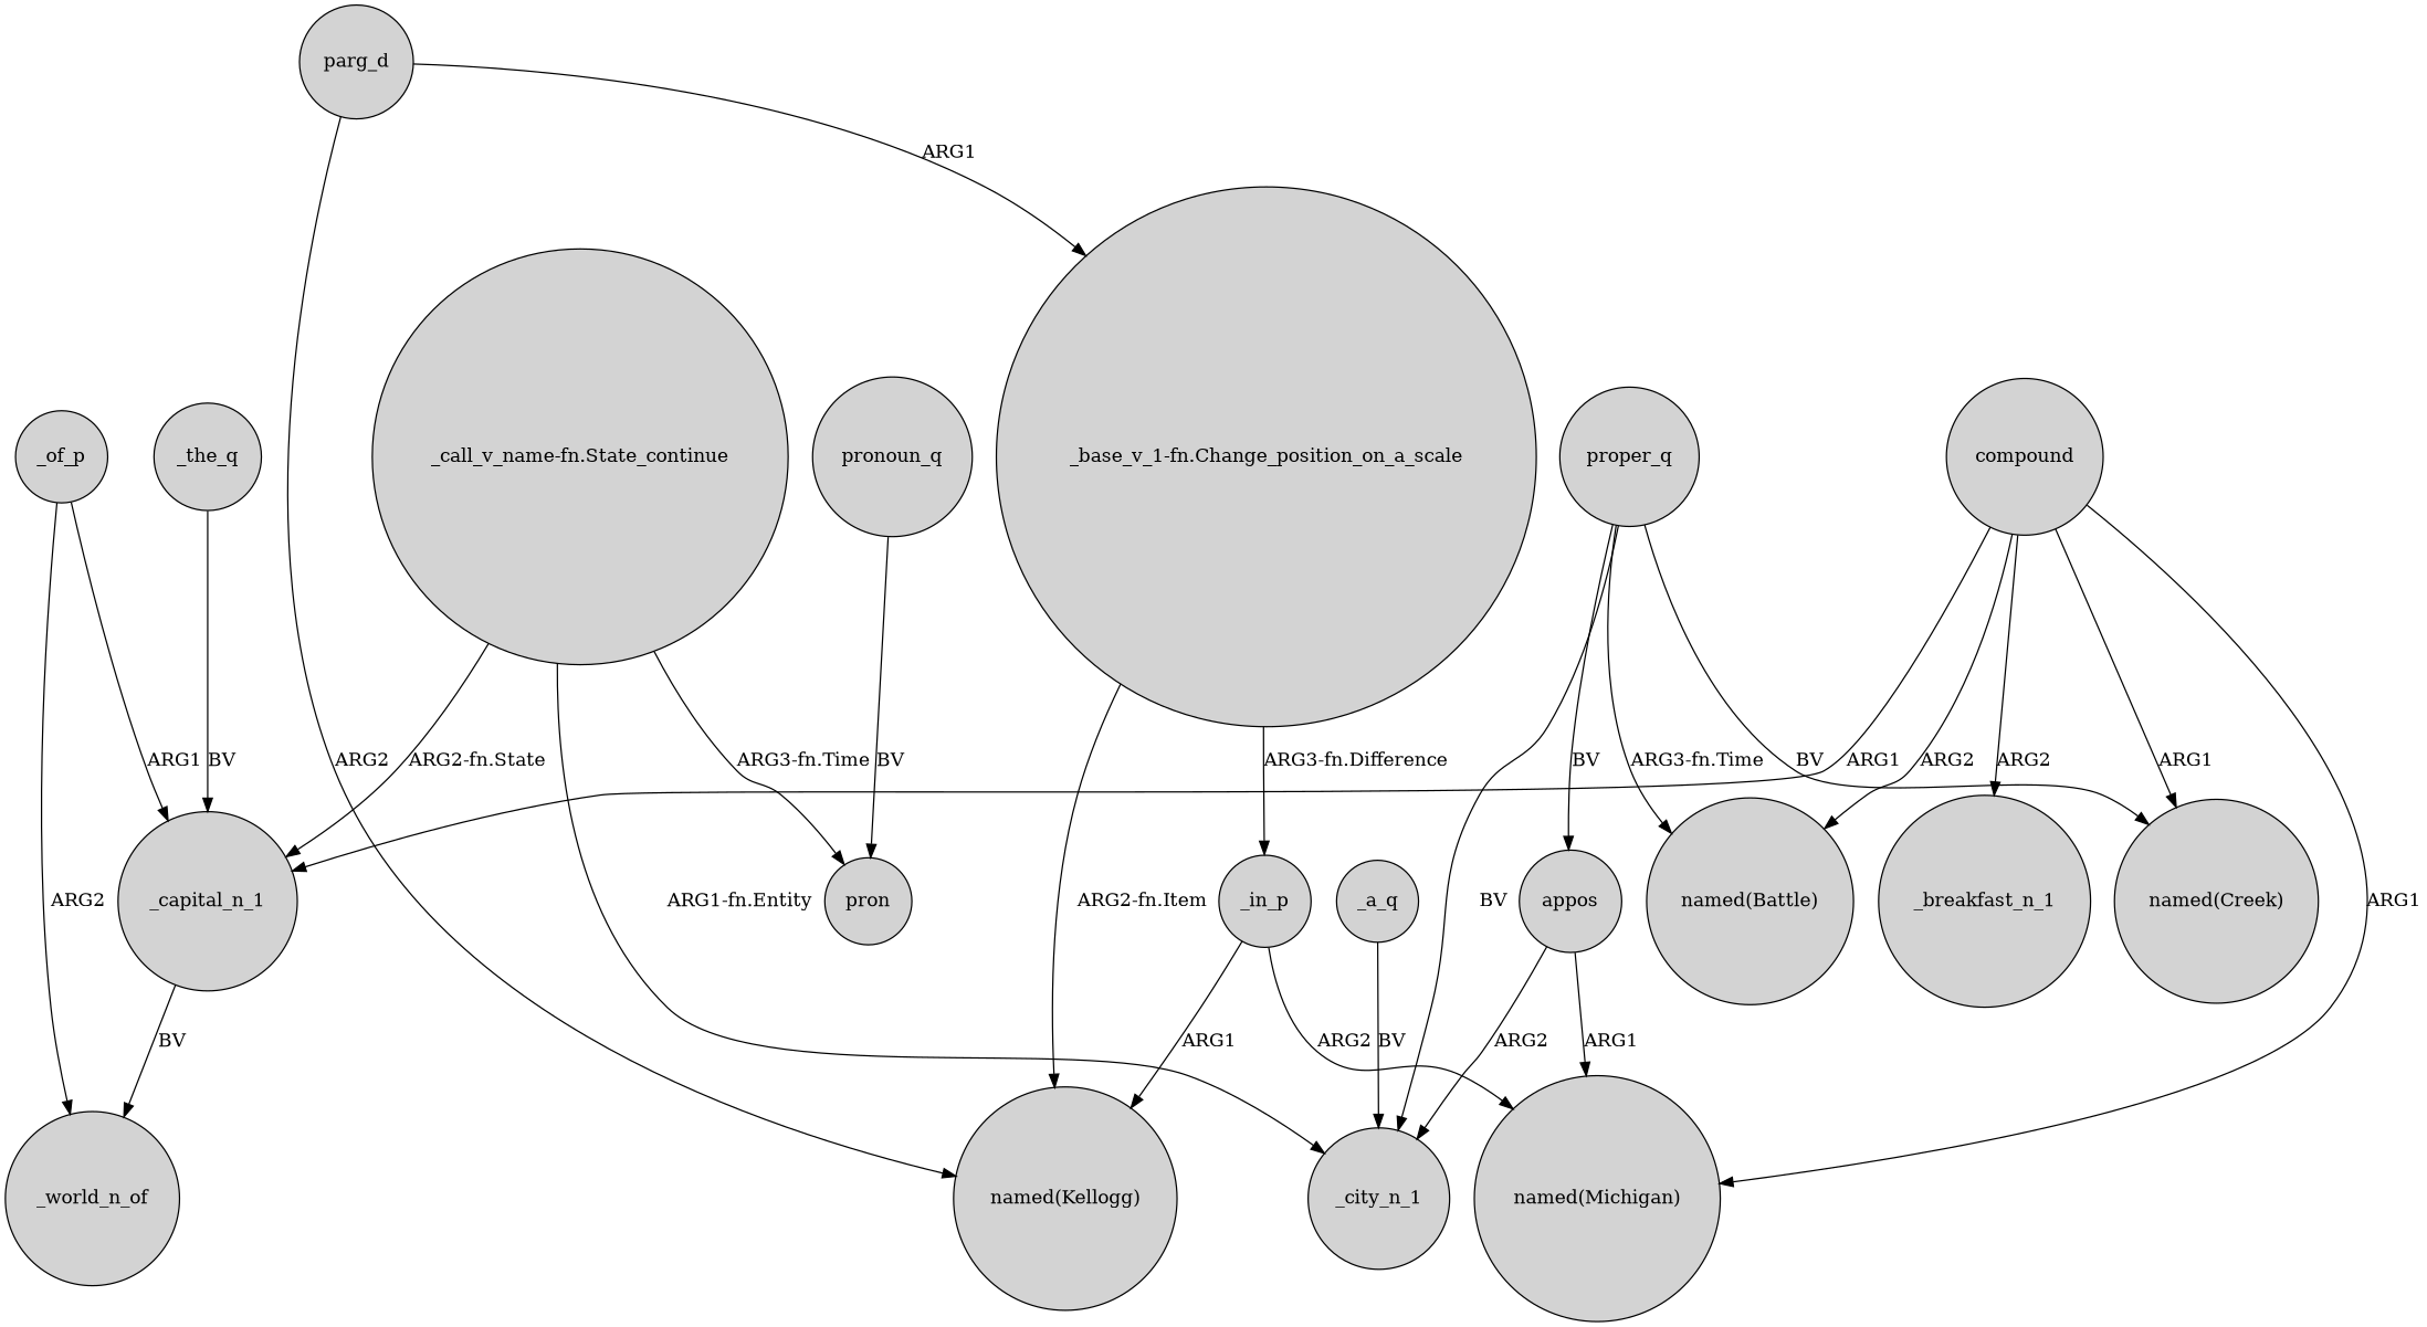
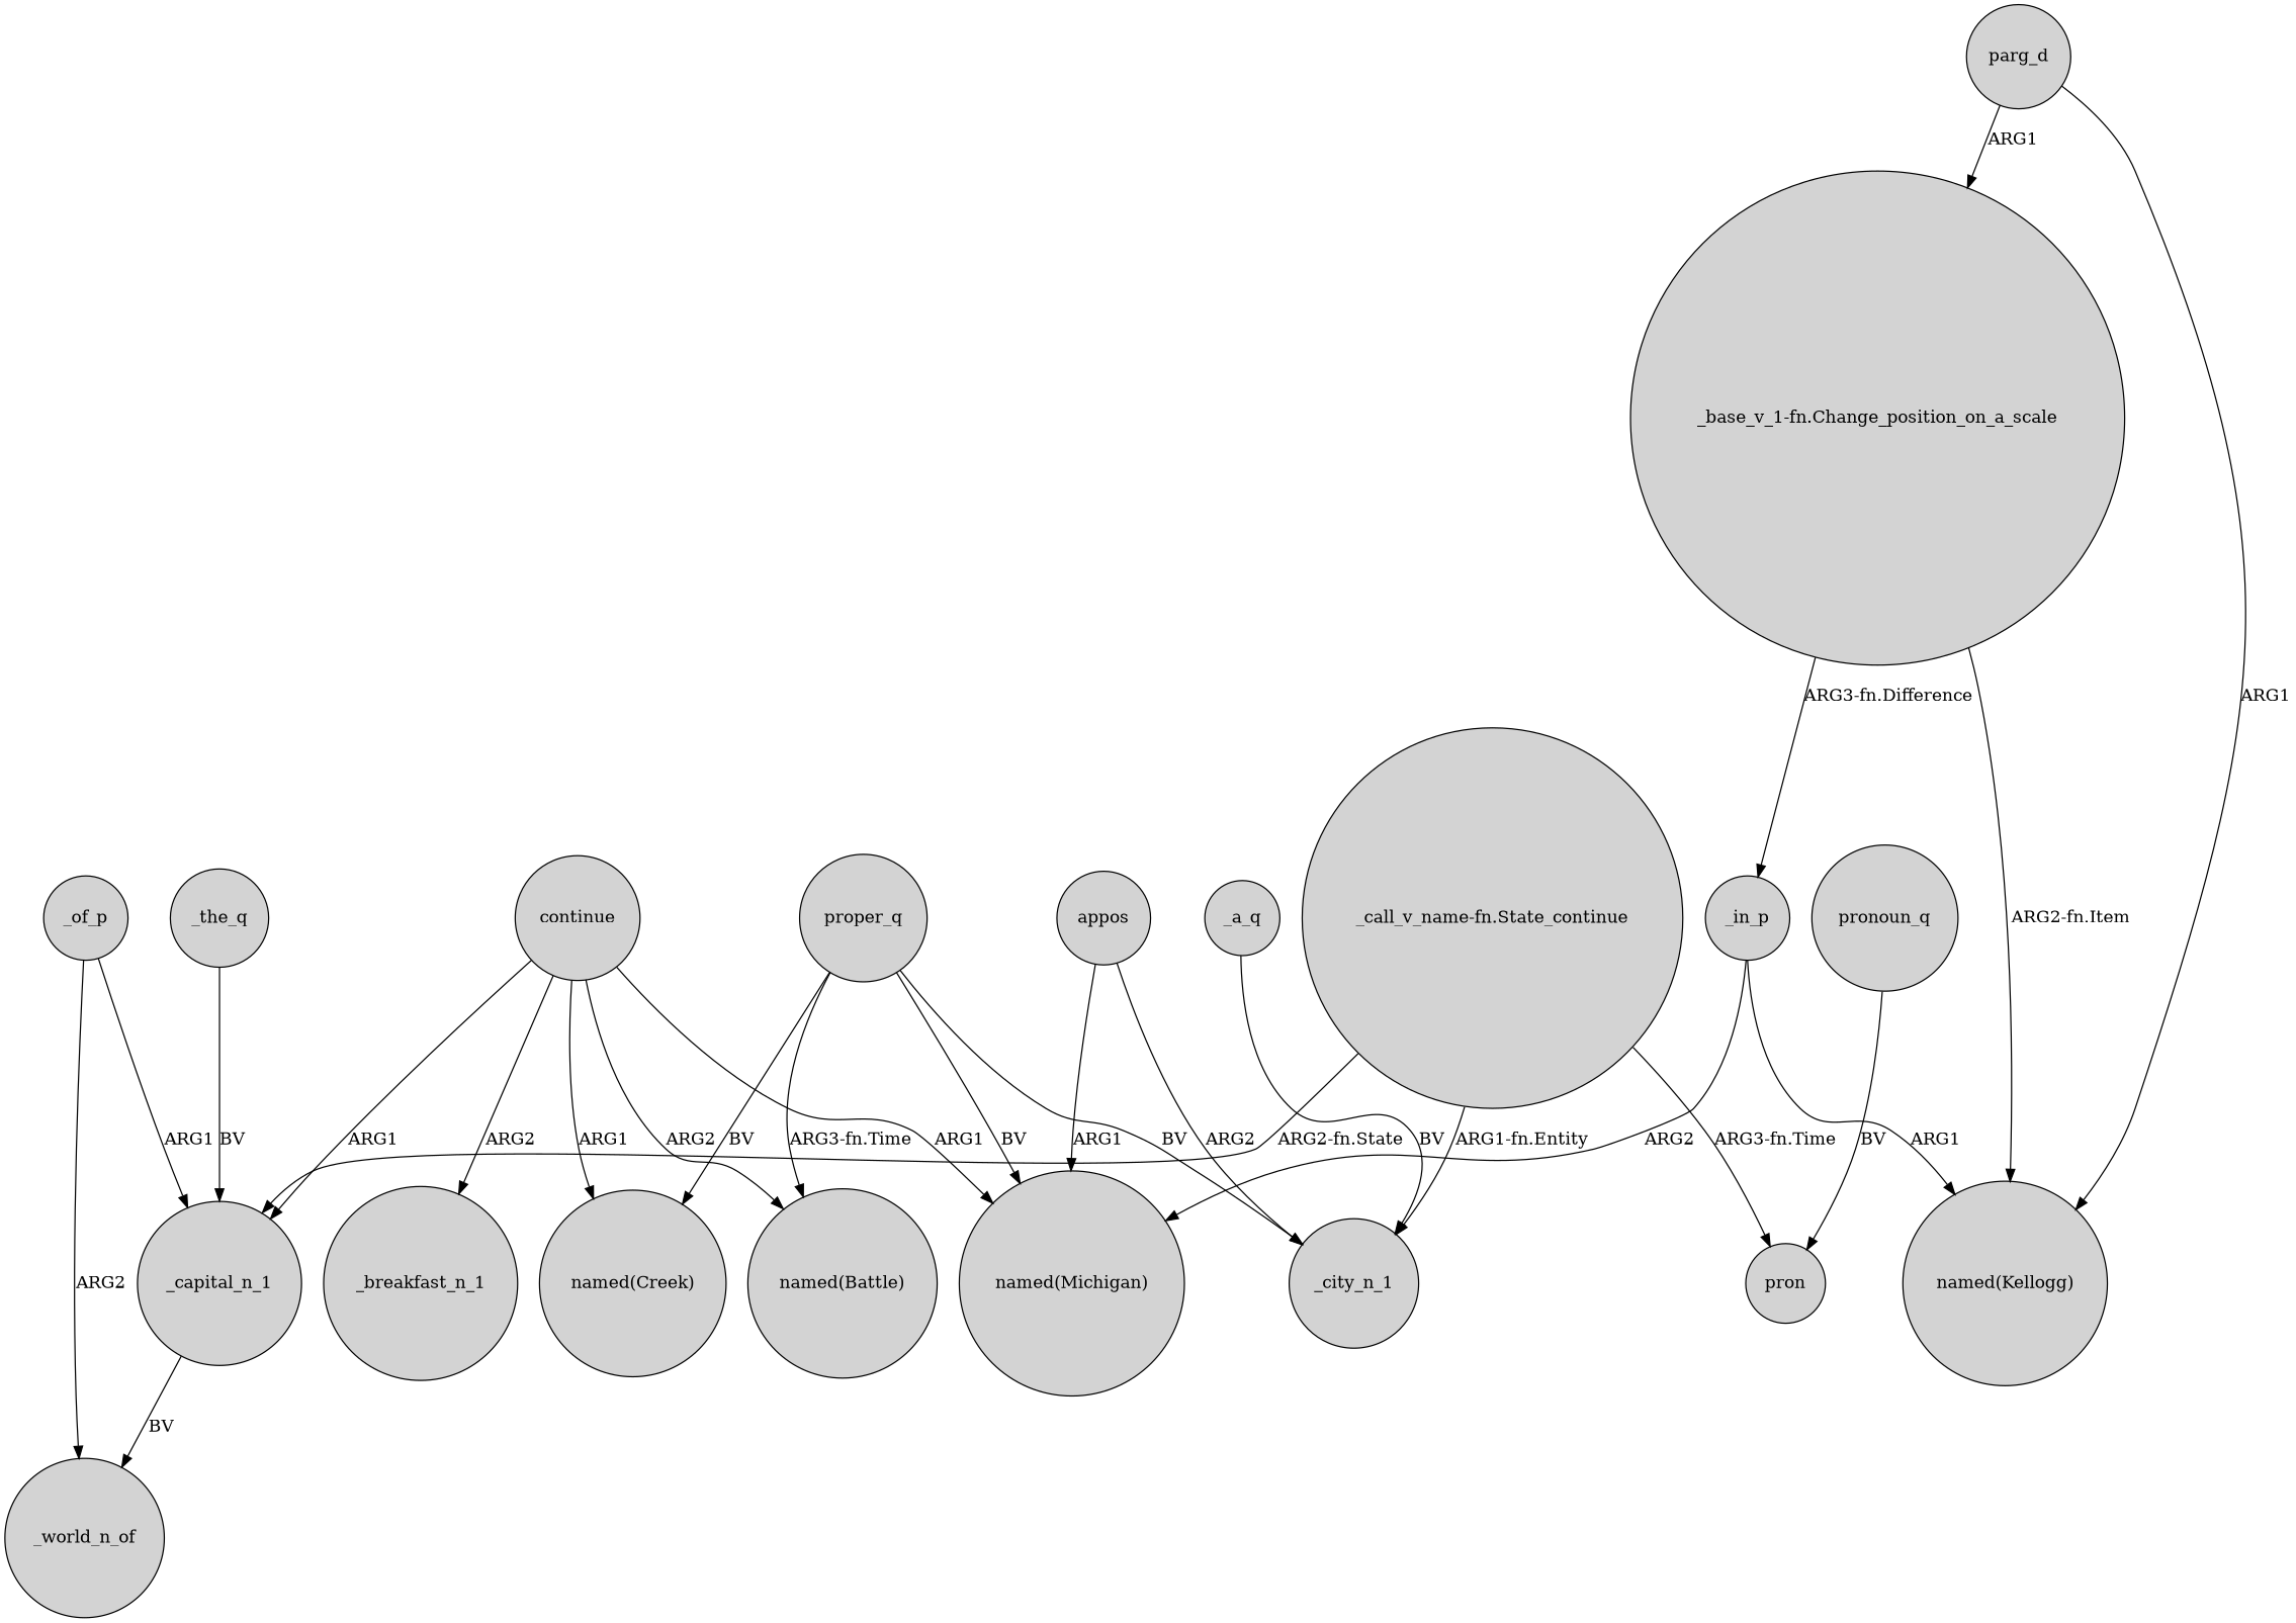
  digraph {
    node [shape=circle style=filled]
    _the_q
    _capital_n_1
    _world_n_of
    proper_q
    "named(Michigan)"
    "named(Creek)"
    "named(Battle)"
    _city_n_1
-   compound
+   compound [label=continue]
    _breakfast_n_1
    parg_d
    "named(Kellogg)"
    "_base_v_1-fn.Change_position_on_a_scale"
    _in_p
    _of_p
    "_call_v_name-fn.State_continue"
    pron
    pronoun_q
    appos
    _a_q
    _the_q -> _capital_n_1 [label=BV]
    _capital_n_1 -> _world_n_of [label=BV]
-   proper_q -> appos [label=BV]
+   proper_q -> "named(Michigan)" [label=BV]
    proper_q -> "named(Creek)" [label=BV]
    proper_q -> "named(Battle)" [label="ARG3-fn.Time"]
    proper_q -> _city_n_1 [label=BV]
    compound -> _capital_n_1 [label=ARG1]
    compound -> "named(Michigan)" [label=ARG1]
    compound -> "named(Creek)" [label=ARG1]
    compound -> "named(Battle)" [label=ARG2]
    compound -> _breakfast_n_1 [label=ARG2]
-   parg_d -> "named(Kellogg)" [label=ARG2]
+   parg_d -> "named(Kellogg)" [label=ARG1]
    parg_d -> "_base_v_1-fn.Change_position_on_a_scale" [label=ARG1]
    "_base_v_1-fn.Change_position_on_a_scale" -> "named(Kellogg)" [label="ARG2-fn.Item"]
    "_base_v_1-fn.Change_position_on_a_scale" -> _in_p [label="ARG3-fn.Difference"]
    _in_p -> "named(Michigan)" [label=ARG2]
    _in_p -> "named(Kellogg)" [label=ARG1]
    _of_p -> _capital_n_1 [label=ARG1]
    _of_p -> _world_n_of [label=ARG2]
    "_call_v_name-fn.State_continue" -> _capital_n_1 [label="ARG2-fn.State"]
    "_call_v_name-fn.State_continue" -> _city_n_1 [label="ARG1-fn.Entity"]
    "_call_v_name-fn.State_continue" -> pron [label="ARG3-fn.Time"]
    pronoun_q -> pron [label=BV]
    appos -> "named(Michigan)" [label=ARG1]
    appos -> _city_n_1 [label=ARG2]
    _a_q -> _city_n_1 [label=BV]
  }
